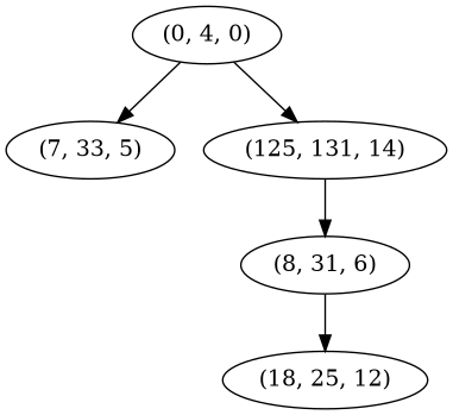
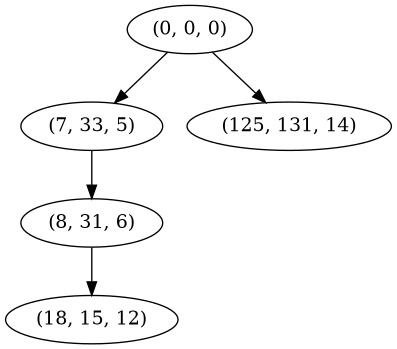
  digraph {
-   "(0, 0, 0)" [label="(0, 4, 0)"]
+   "(0, 0, 0)"
    "(7, 33, 5)"
    "(125, 131, 14)"
    "(8, 31, 6)"
-   "(18, 25, 12)"
+   "(18, 25, 12)" [label="(18, 15, 12)"]
    "(0, 0, 0)" -> "(7, 33, 5)"
    "(0, 0, 0)" -> "(125, 131, 14)"
-   "(125, 131, 14)" -> "(8, 31, 6)"
+   "(7, 33, 5)" -> "(8, 31, 6)"
    "(8, 31, 6)" -> "(18, 25, 12)"
  }
